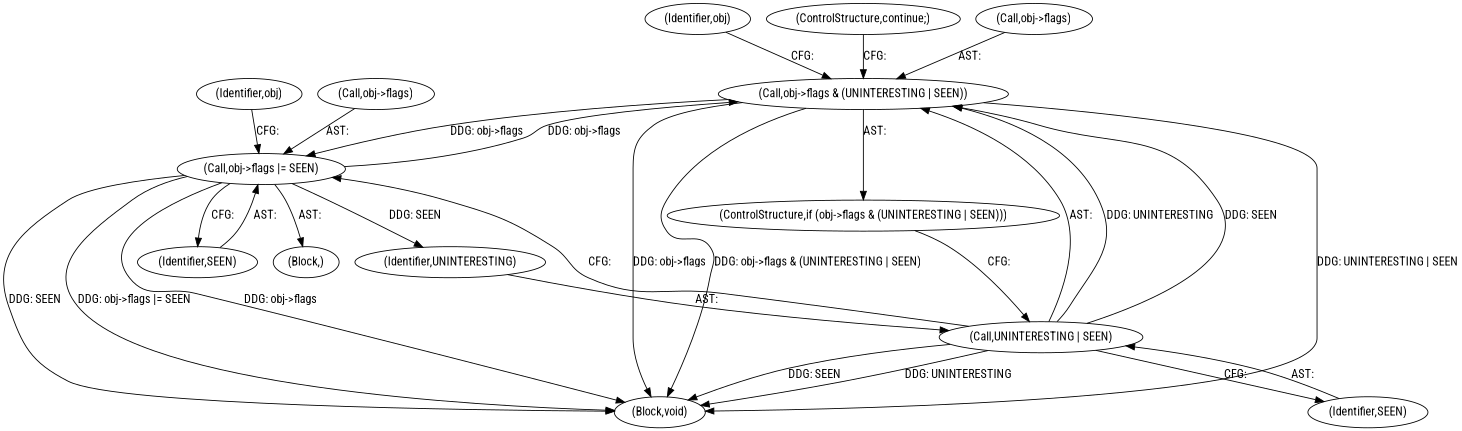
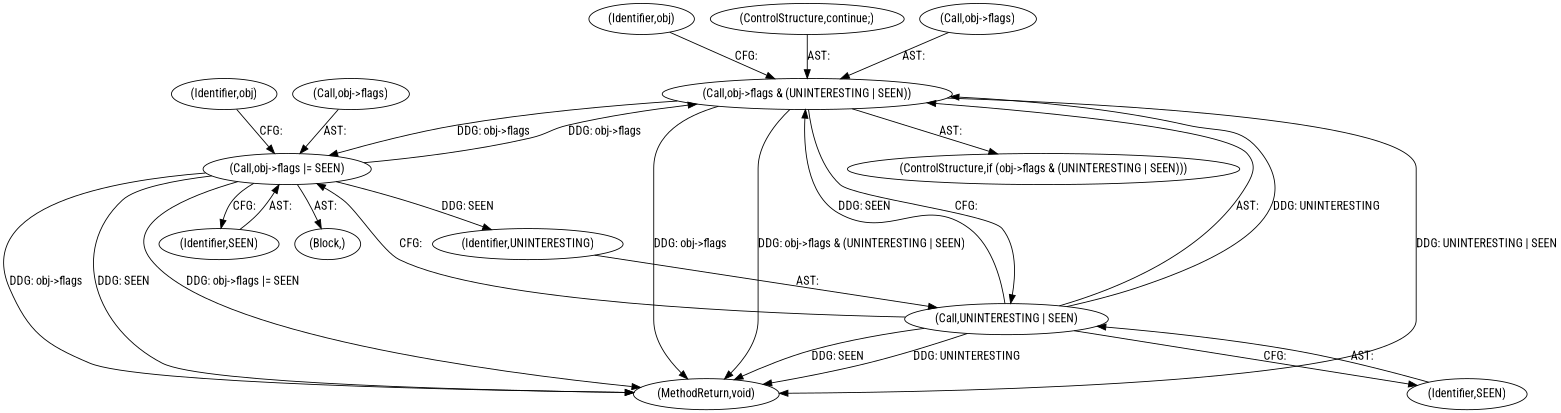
  digraph {
    fontname="Roboto Condensed"
    node [fontname="Roboto Condensed"]
    edge [fontname="Roboto Condensed"]
    n1 [label="(Call,obj->flags & (UNINTERESTING | SEEN))"]
    n2 [label="(Call,obj->flags |= SEEN)"]
    n3 [label="(Call,UNINTERESTING | SEEN)"]
    n4 [label="(ControlStructure,if (obj->flags & (UNINTERESTING | SEEN)))"]
-   n5 [label="(Block,void)"]
+   n5 [label="(MethodReturn,void)"]
    n6 [label="(Block,)"]
    n7 [label="(Identifier,SEEN)"]
    n8 [label="(Identifier,UNINTERESTING)"]
    n9 [label="(Identifier,SEEN)"]
    n10 [label="(Identifier,obj)"]
    n11 [label="(Identifier,obj)"]
    n12 [label="(Call,obj->flags)"]
    n13 [label="(ControlStructure,continue;)"]
    n14 [label="(Call,obj->flags)"]
    n1 -> n2 [label="DDG: obj->flags"]
-   n4 -> n3 [label="CFG: "]
+   n1 -> n3 [label="CFG: "]
    n1 -> n4 [label="AST: "]
    n1 -> n5 [label="DDG: UNINTERESTING | SEEN"]
    n1 -> n5 [label="DDG: obj->flags"]
    n1 -> n5 [label="DDG: obj->flags & (UNINTERESTING | SEEN)"]
    n2 -> n1 [label="DDG: obj->flags"]
    n2 -> n5 [label="DDG: obj->flags"]
    n2 -> n5 [label="DDG: SEEN"]
    n2 -> n5 [label="DDG: obj->flags |= SEEN"]
    n2 -> n6 [label="AST: "]
    n2 -> n7 [label="CFG: "]
    n2 -> n8 [label="DDG: SEEN"]
    n3 -> n1 [label="AST: "]
    n3 -> n1 [label="DDG: UNINTERESTING"]
    n3 -> n1 [label="DDG: SEEN"]
    n3 -> n2 [label="CFG: "]
    n3 -> n5 [label="DDG: UNINTERESTING"]
    n3 -> n5 [label="DDG: SEEN"]
    n3 -> n9 [label="CFG: "]
    n7 -> n2 [label="AST: "]
    n8 -> n3 [label="AST: "]
    n9 -> n3 [label="AST: "]
    n10 -> n1 [label="CFG: "]
    n11 -> n2 [label="CFG: "]
    n12 -> n2 [label="AST: "]
-   n13 -> n1 [label="CFG: "]
+   n13 -> n1 [label="AST: "]
    n14 -> n1 [label="AST: "]
  }
